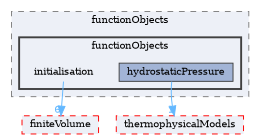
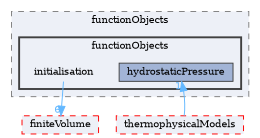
  digraph {
    compound=true
    fontname="DejaVu Serif"
    node [fontname="DejaVu Serif" fontsize=10 shape=box color=red fillcolor="#edf0f7" style="filled,dashed"]
    edge [color=steelblue1 fontcolor=steelblue1 fontname="DejaVu Serif" fontsize=10 labeldistance=1.5 labelfontname=Helvetica labelfontsize=10]
    n1 [height=0.2 label=initialisation shape=plaintext width=0.4 color="" fillcolor="" style=""]
    n2 [color=grey25 fillcolor="#a2b4d6" height=0.2 label=hydrostaticPressure style=filled width=0.4]
    n3 [height=0.2 label=finiteVolume width=0.4]
    n4 [height=0.2 label=thermophysicalModels width=0.4]
    subgraph cluster_1 {
      bgcolor="#edf0f7"
      fontsize=10
      label=functionObjects
      pencolor=grey50
      style="filled,dashed"
      subgraph cluster_2 {
        bgcolor="#edf0f7"
        fontsize=10
        label=functionObjects
        pencolor=grey25
        style="filled,bold"
        n1
        n2
      }
    }
    n1 -> n3 [headlabel=6]
-   n2 -> n4 [headlabel=1]
+   n4 -> n2 [headlabel=1]
  }
